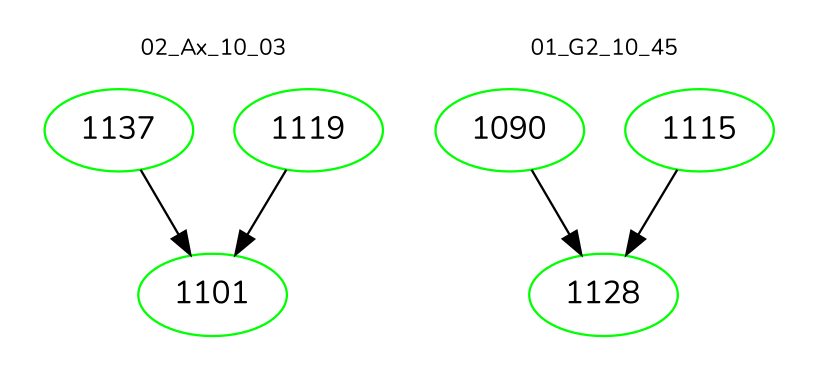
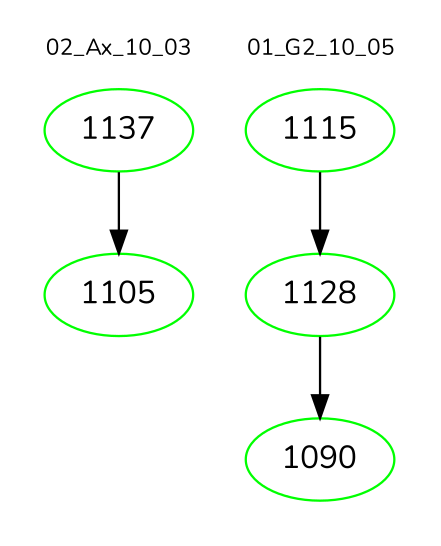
  digraph {
    fontname=Nunito
    node [color=green fontname=Nunito]
    edge [color=black fontname=Nunito]
-   n1 [label=1119]
-   n2 [label=1101]
+   n2 [label=1105]
    n3 [label=1137]
    n4 [label=1115]
    n5 [label=1090]
    n6 [label=1128]
    subgraph cluster_1 {
      color=white
      fontsize=10
      label="02_Ax_10_03"
-     n1
      n2
      n3
    }
    subgraph cluster_2 {
      color=white
      fontsize=10
-     label="01_G2_10_45"
+     label="01_G2_10_05"
      n4
      n5
      n6
    }
-   n1 -> n2
    n3 -> n2
    n4 -> n6
-   n5 -> n6
+   n6 -> n5
  }
